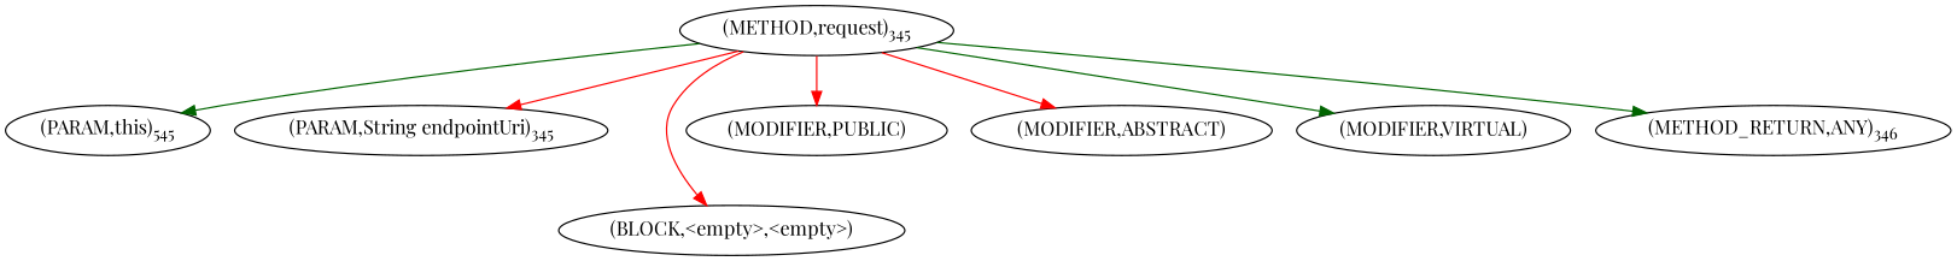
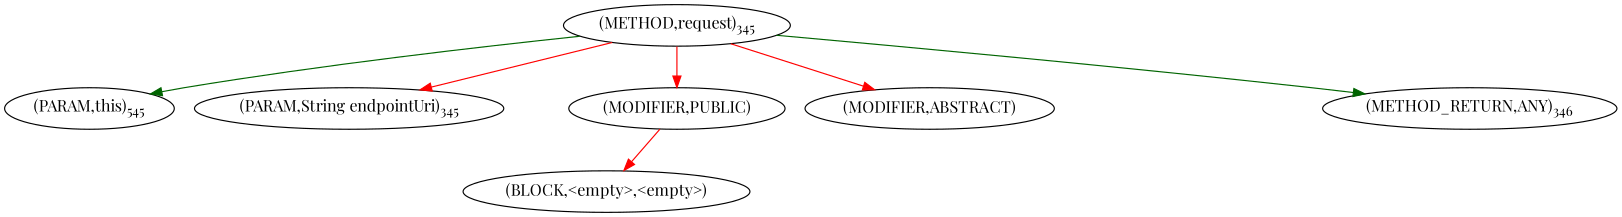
  digraph {
    fontname="Playfair Display"
    node [fontname="Playfair Display"]
    edge [color=red fontname="Playfair Display"]
    n1 [label=<(METHOD,request)<SUB>345</SUB>>]
    n2 [label=<(PARAM,this)<SUB>545</SUB>>]
    n3 [label=<(PARAM,String endpointUri)<SUB>345</SUB>>]
    n4 [label=<(BLOCK,&lt;empty&gt;,&lt;empty&gt;)>]
    n5 [label=<(MODIFIER,PUBLIC)>]
    n6 [label=<(MODIFIER,ABSTRACT)>]
-   n7 [label=<(MODIFIER,VIRTUAL)>]
    n8 [label=<(METHOD_RETURN,ANY)<SUB>346</SUB>>]
    n1 -> n2 [color=darkgreen]
    n1 -> n3
-   n1 -> n4
+   n5 -> n4
    n1 -> n5
    n1 -> n6
-   n1 -> n7 [color=darkgreen]
    n1 -> n8 [color=darkgreen]
  }
